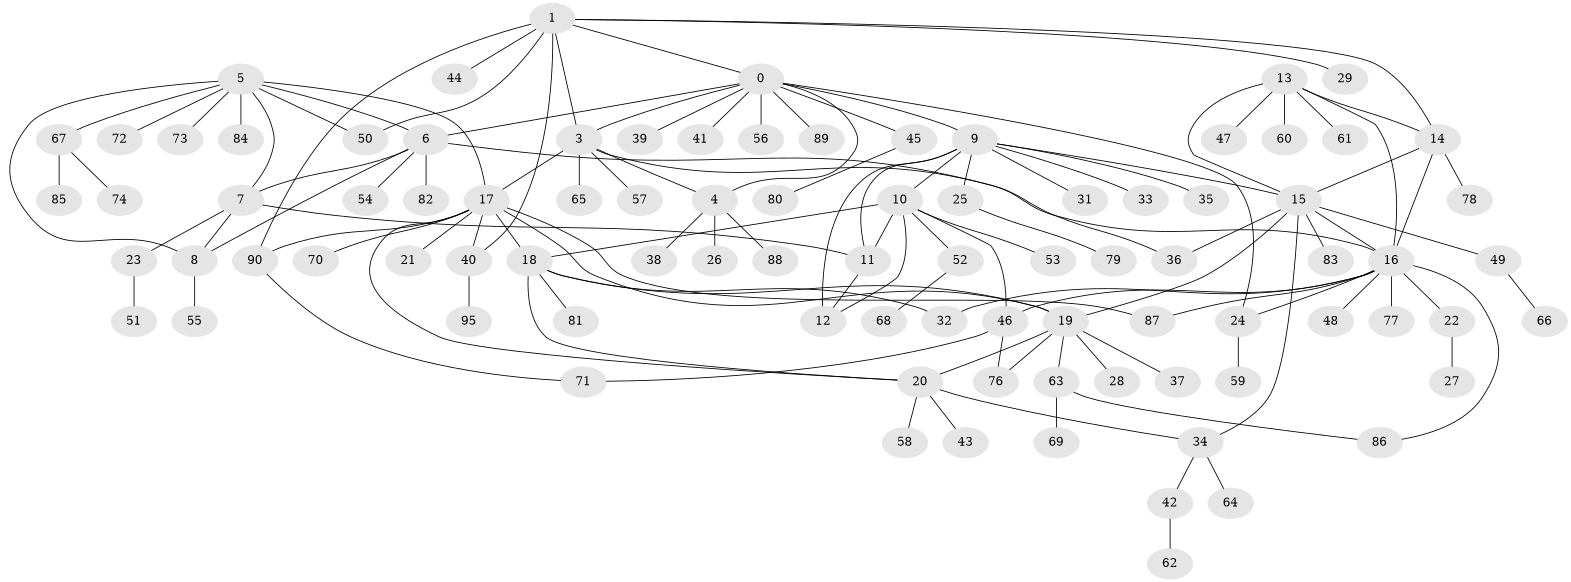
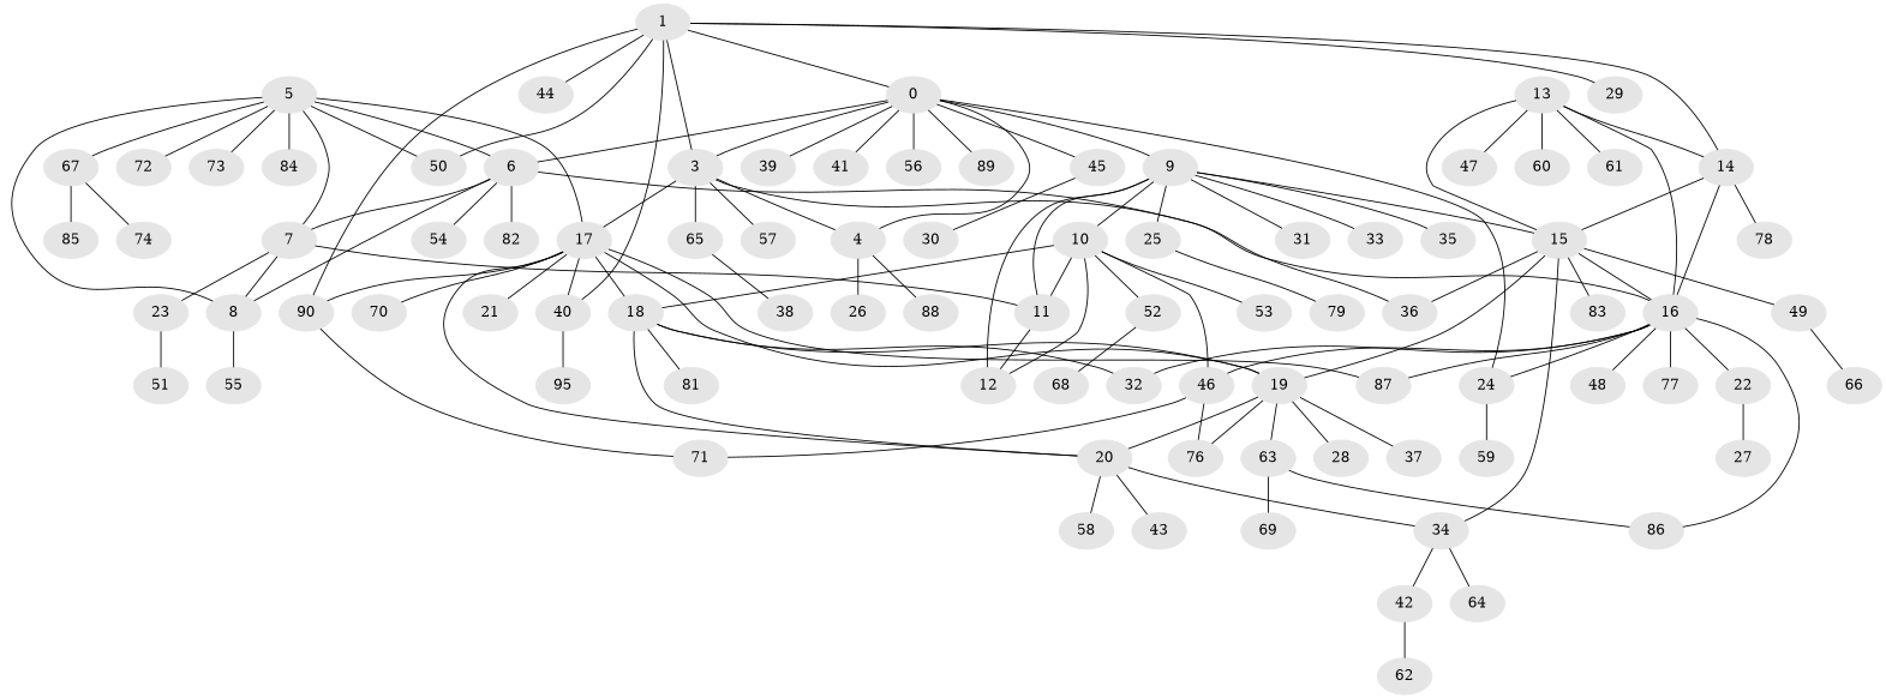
  graph {
    node [color=gray90 style=filled]
    n1 [label=0]
    1
    3
    14
    29
    n6 [label=90]
    44
    50
    40
    4
    6
    9
    24
    39
    41
    45
    56
    89
    17
    36
    57
    65
    26
    38
    88
    16
    15
    78
    71
    7
    8
    54
    82
    11
    10
    12
    25
    31
    33
    35
    59
-   80
+   80 [label=30]
    18
    19
    87
    20
    21
    70
    5
    67
    72
    73
    84
    23
    55
    74
    85
    46
    22
    32
    48
    77
    86
    51
    52
    53
    34
    49
    83
    79
    81
    76
    68
    13
    47
    60
    61
    28
    37
    63
    42
    64
    66
    27
    43
    58
    n87 [label=95]
    69
    62
    n1 -- 3
    n1 -- 4
    n1 -- 6
    n1 -- 9
    n1 -- 24
    n1 -- 39
    n1 -- 41
    n1 -- 45
    n1 -- 56
    n1 -- 89
    1 -- n1
    1 -- 3
    1 -- 14
    1 -- 29
    1 -- n6
    1 -- 44
    1 -- 50
    1 -- 40
    3 -- 4
    3 -- 17
    3 -- 36
    3 -- 57
    3 -- 65
    14 -- 16
    14 -- 15
    14 -- 78
    n6 -- 71
    40 -- n87
    4 -- 26
-   4 -- 38
+   65 -- 38
    4 -- 88
    6 -- 16
    6 -- 7
    6 -- 8
    6 -- 54
    6 -- 82
    9 -- 15
    9 -- 11
    9 -- 10
    9 -- 12
    9 -- 25
    9 -- 31
    9 -- 33
    9 -- 35
    24 -- 59
    45 -- 80
    17 -- n6
    17 -- 40
    17 -- 18
    17 -- 19
    17 -- 87
    17 -- 20
    17 -- 21
    17 -- 70
    16 -- 24
    16 -- 87
    16 -- 46
    16 -- 22
    16 -- 32
    16 -- 48
    16 -- 77
    16 -- 86
    15 -- 36
    15 -- 16
    15 -- 19
    15 -- 34
    15 -- 49
    15 -- 83
    7 -- 8
    7 -- 11
    7 -- 23
    8 -- 55
    11 -- 12
    10 -- 11
    10 -- 12
    10 -- 18
    10 -- 46
    10 -- 52
    10 -- 53
    25 -- 79
    18 -- 19
    18 -- 20
    18 -- 32
    18 -- 81
    19 -- 20
    19 -- 76
    19 -- 28
    19 -- 37
    19 -- 63
    20 -- 34
    20 -- 43
    20 -- 58
    5 -- 50
    5 -- 6
    5 -- 17
    5 -- 7
    5 -- 8
    5 -- 67
    5 -- 72
    5 -- 73
    5 -- 84
    67 -- 74
    67 -- 85
    23 -- 51
    46 -- 71
    46 -- 76
    22 -- 27
    52 -- 68
    34 -- 42
    34 -- 64
    49 -- 66
    13 -- 14
    13 -- 16
    13 -- 15
    13 -- 47
    13 -- 60
    13 -- 61
    63 -- 86
    63 -- 69
    42 -- 62
  }
